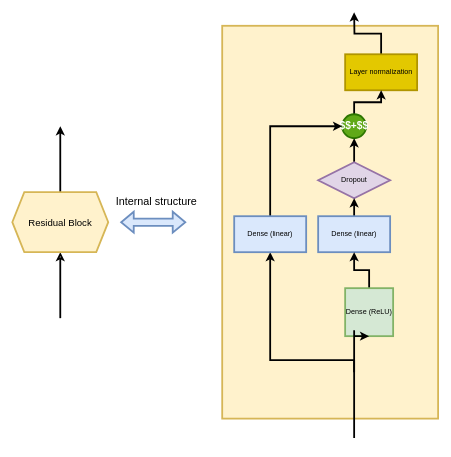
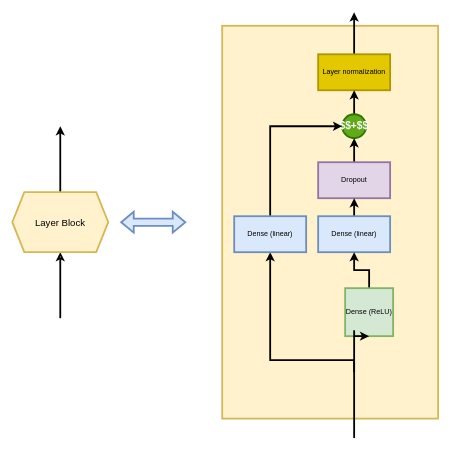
  <mxCell id="0" />
  <mxCell id="1" parent="0" />
  <mxCell id="2" value="" style="ellipse;whiteSpace=wrap;html=1;aspect=fixed;strokeColor=none;strokeWidth=3;" vertex="1" parent="1"><mxGeometry x="580" y="720" width="20" height="20" as="geometry" /></mxCell>
  <mxCell id="3" style="edgeStyle=orthogonalEdgeStyle;rounded=0;orthogonalLoop=1;jettySize=auto;html=1;startArrow=classic;startFill=0;endArrow=none;strokeWidth=3;" edge="1" parent="1" source="5"><mxGeometry relative="1" as="geometry"><mxPoint x="100" y="530" as="targetPoint" /></mxGeometry></mxCell>
  <mxCell id="4" style="edgeStyle=orthogonalEdgeStyle;rounded=0;orthogonalLoop=1;jettySize=auto;html=1;strokeWidth=3;" edge="1" parent="1" source="5"><mxGeometry relative="1" as="geometry"><mxPoint x="100" y="210" as="targetPoint" /></mxGeometry></mxCell>
- <mxCell id="5" value="&lt;font style=&quot;font-size: 16px;&quot;&gt;Residual Block&lt;/font&gt;" style="shape=hexagon;perimeter=hexagonPerimeter2;whiteSpace=wrap;html=1;fixedSize=1;fillColor=#fff2cc;strokeColor=#d6b656;strokeWidth=3;" vertex="1" parent="1"><mxGeometry x="20" y="320" width="160" height="100" as="geometry" /></mxCell>
+ <mxCell id="5" value="&lt;font style=&quot;font-size: 16px;&quot;&gt;Layer Block&lt;/font&gt;" style="shape=hexagon;perimeter=hexagonPerimeter2;whiteSpace=wrap;html=1;fixedSize=1;fillColor=#fff2cc;strokeColor=#d6b656;strokeWidth=3;" vertex="1" parent="1"><mxGeometry x="20" y="320" width="160" height="100" as="geometry" /></mxCell>
  <mxCell id="6" value="" style="rounded=0;whiteSpace=wrap;html=1;fillColor=#fff2cc;strokeColor=#d6b656;strokeWidth=3;" vertex="1" parent="1"><mxGeometry x="370" y="42.5" width="360" height="655" as="geometry" /></mxCell>
  <mxCell id="7" value="" style="shape=flexArrow;endArrow=classic;startArrow=classic;html=1;rounded=0;strokeWidth=3;fillColor=#dae8fc;strokeColor=#6c8ebf;" edge="1" parent="1"><mxGeometry width="100" height="100" relative="1" as="geometry"><mxPoint x="200" y="370" as="sourcePoint" /><mxPoint x="310" y="370" as="targetPoint" /></mxGeometry></mxCell>
- <mxCell id="8" value="&lt;font style=&quot;font-size: 18px;&quot;&gt;Internal structure&lt;/font&gt;" style="text;html=1;align=center;verticalAlign=middle;resizable=0;points=[];autosize=1;strokeColor=none;fillColor=none;strokeWidth=3;" vertex="1" parent="1"><mxGeometry x="180" y="320" width="160" height="30" as="geometry" /></mxCell>
  <mxCell id="9" style="edgeStyle=orthogonalEdgeStyle;rounded=0;orthogonalLoop=1;jettySize=auto;html=1;strokeWidth=3;" edge="1" parent="1" source="10"><mxGeometry relative="1" as="geometry"><mxPoint x="590" y="20" as="targetPoint" /></mxGeometry></mxCell>
- <mxCell id="10" value="Layer normalization" style="rounded=0;whiteSpace=wrap;html=1;fillColor=#e3c800;fontColor=#000000;strokeColor=#B09500;strokeWidth=3;" vertex="1" parent="1"><mxGeometry x="575" y="90" width="120" height="60" as="geometry" /></mxCell>
+ <mxCell id="10" value="Layer normalization" style="rounded=0;whiteSpace=wrap;html=1;fillColor=#e3c800;fontColor=#000000;strokeColor=#B09500;strokeWidth=3;" vertex="1" parent="1"><mxGeometry x="530" y="90" width="120" height="60" as="geometry" /></mxCell>
  <mxCell id="11" style="edgeStyle=orthogonalEdgeStyle;rounded=0;orthogonalLoop=1;jettySize=auto;html=1;strokeWidth=3;" edge="1" parent="1" source="12" target="10"><mxGeometry relative="1" as="geometry" /></mxCell>
  <mxCell id="12" value="&lt;b&gt;&lt;font style=&quot;font-size: 17px;&quot;&gt;$$+$$&lt;/font&gt;&lt;/b&gt;" style="ellipse;whiteSpace=wrap;html=1;aspect=fixed;fillColor=#60a917;fontColor=#ffffff;strokeColor=#2D7600;strokeWidth=3;" vertex="1" parent="1"><mxGeometry x="570" y="190" width="40" height="40" as="geometry" /></mxCell>
  <mxCell id="13" style="edgeStyle=orthogonalEdgeStyle;rounded=0;orthogonalLoop=1;jettySize=auto;html=1;strokeWidth=3;" edge="1" parent="1" source="14" target="12"><mxGeometry relative="1" as="geometry" /></mxCell>
- <mxCell id="14" value="Dropout" style="rhombus;whiteSpace=wrap;html=1;fillColor=#e1d5e7;strokeColor=#9673a6;strokeWidth=3;" vertex="1" parent="1"><mxGeometry x="530" y="270" width="120" height="60" as="geometry" /></mxCell>
+ <mxCell id="14" value="Dropout" style="rounded=0;whiteSpace=wrap;html=1;fillColor=#e1d5e7;strokeColor=#9673a6;strokeWidth=3;" vertex="1" parent="1"><mxGeometry x="530" y="270" width="120" height="60" as="geometry" /></mxCell>
  <mxCell id="15" style="edgeStyle=orthogonalEdgeStyle;rounded=0;orthogonalLoop=1;jettySize=auto;html=1;entryX=0.5;entryY=1;entryDx=0;entryDy=0;strokeWidth=3;" edge="1" parent="1" source="16" target="14"><mxGeometry relative="1" as="geometry" /></mxCell>
  <mxCell id="16" value="Dense (linear)" style="rounded=0;whiteSpace=wrap;html=1;fillColor=#dae8fc;strokeColor=#6c8ebf;strokeWidth=3;" vertex="1" parent="1"><mxGeometry x="530" y="360" width="120" height="60" as="geometry" /></mxCell>
  <mxCell id="17" style="edgeStyle=orthogonalEdgeStyle;rounded=0;orthogonalLoop=1;jettySize=auto;html=1;entryX=0;entryY=0.5;entryDx=0;entryDy=0;movable=1;resizable=1;rotatable=1;deletable=1;editable=1;locked=0;connectable=1;strokeWidth=3;" edge="1" parent="1" source="19" target="12"><mxGeometry relative="1" as="geometry"><Array as="points"><mxPoint x="450" y="210" /><mxPoint x="500" y="210" /></Array></mxGeometry></mxCell>
  <mxCell id="18" style="edgeStyle=orthogonalEdgeStyle;rounded=0;orthogonalLoop=1;jettySize=auto;html=1;endArrow=none;startFill=1;startArrow=classic;movable=1;resizable=1;rotatable=1;deletable=1;editable=1;locked=0;connectable=1;strokeWidth=3;" edge="1" parent="1" source="19"><mxGeometry relative="1" as="geometry"><mxPoint x="590" y="620" as="targetPoint" /><Array as="points"><mxPoint x="450" y="600" /><mxPoint x="590" y="600" /></Array></mxGeometry></mxCell>
  <mxCell id="19" value="Dense (linear)" style="rounded=0;whiteSpace=wrap;html=1;fillColor=#dae8fc;strokeColor=#6c8ebf;strokeWidth=3;" vertex="1" parent="1"><mxGeometry x="390" y="360" width="120" height="60" as="geometry" /></mxCell>
  <mxCell id="20" style="edgeStyle=orthogonalEdgeStyle;rounded=0;orthogonalLoop=1;jettySize=auto;html=1;exitX=0.5;exitY=0;exitDx=0;exitDy=0;entryX=0.5;entryY=1;entryDx=0;entryDy=0;movable=1;resizable=1;rotatable=1;deletable=1;editable=1;locked=0;connectable=1;strokeWidth=3;" edge="1" parent="1" source="21" target="16"><mxGeometry relative="1" as="geometry" /></mxCell>
  <mxCell id="21" value="Dense (ReLU)" style="whiteSpace=wrap;html=1;aspect=fixed;fillColor=#d5e8d4;strokeColor=#82b366;strokeWidth=3;" vertex="1" parent="1"><mxGeometry x="575" y="480" width="80" height="80" as="geometry" /></mxCell>
  <mxCell id="22" style="edgeStyle=orthogonalEdgeStyle;rounded=0;orthogonalLoop=1;jettySize=auto;html=1;entryX=0.5;entryY=1;entryDx=0;entryDy=0;movable=1;resizable=1;rotatable=1;deletable=1;editable=1;locked=0;connectable=1;strokeWidth=3;" edge="1" parent="1" target="21"><mxGeometry relative="1" as="geometry"><mxPoint x="590" y="730" as="sourcePoint" /><Array as="points"><mxPoint x="590" y="550" /><mxPoint x="590" y="550" /></Array></mxGeometry></mxCell>
